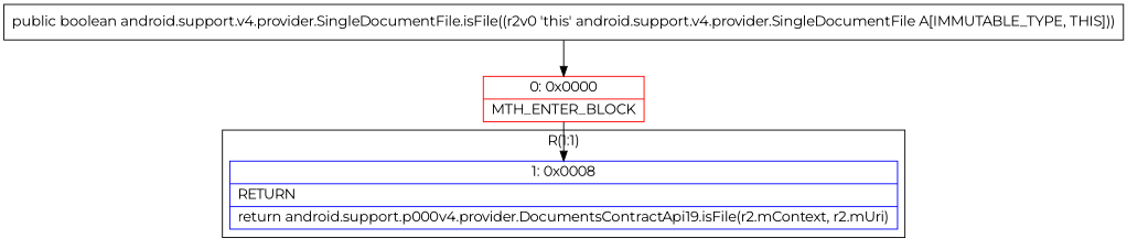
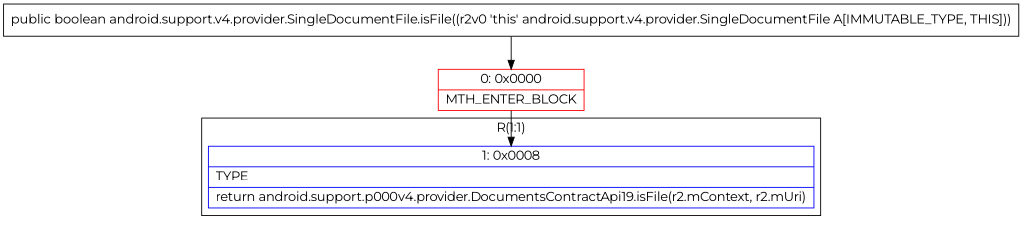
  digraph {
    fontname=Montserrat
    node [shape=record fontname=Montserrat]
    edge [fontname=Montserrat]
-   n1 [color=blue label="{1\:\ 0x0008|RETURN\l|return android.support.p000v4.provider.DocumentsContractApi19.isFile(r2.mContext, r2.mUri)\l}"]
+   n1 [color=blue label="{1\:\ 0x0008|TYPE\l|return android.support.p000v4.provider.DocumentsContractApi19.isFile(r2.mContext, r2.mUri)\l}"]
    n2 [color=red label="{0\:\ 0x0000|MTH_ENTER_BLOCK\l}"]
    n3 [label="{public boolean android.support.v4.provider.SingleDocumentFile.isFile((r2v0 'this' android.support.v4.provider.SingleDocumentFile A[IMMUTABLE_TYPE, THIS])) }"]
    subgraph cluster_1 {
      label="R(1:1)"
      n1
    }
    n2 -> n1
    n3 -> n2
  }
